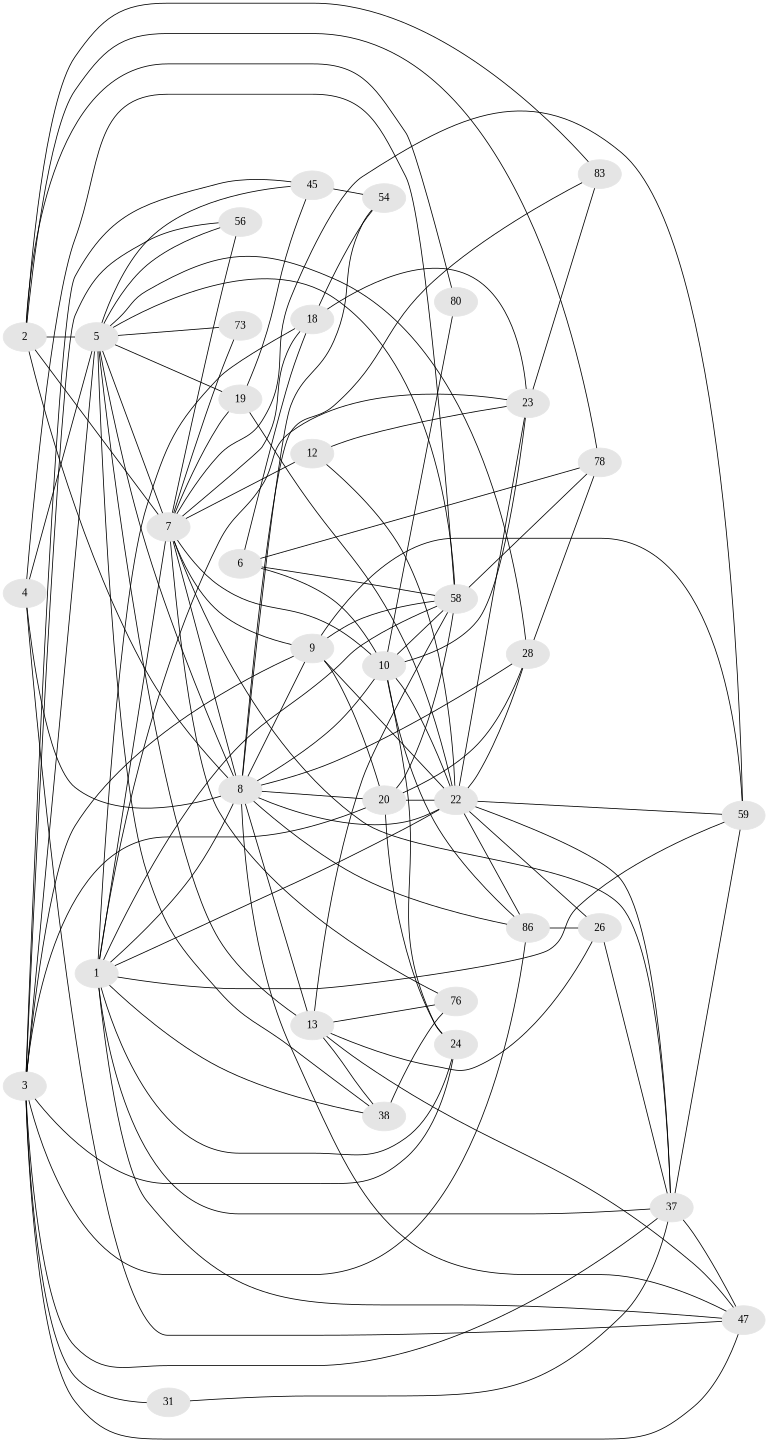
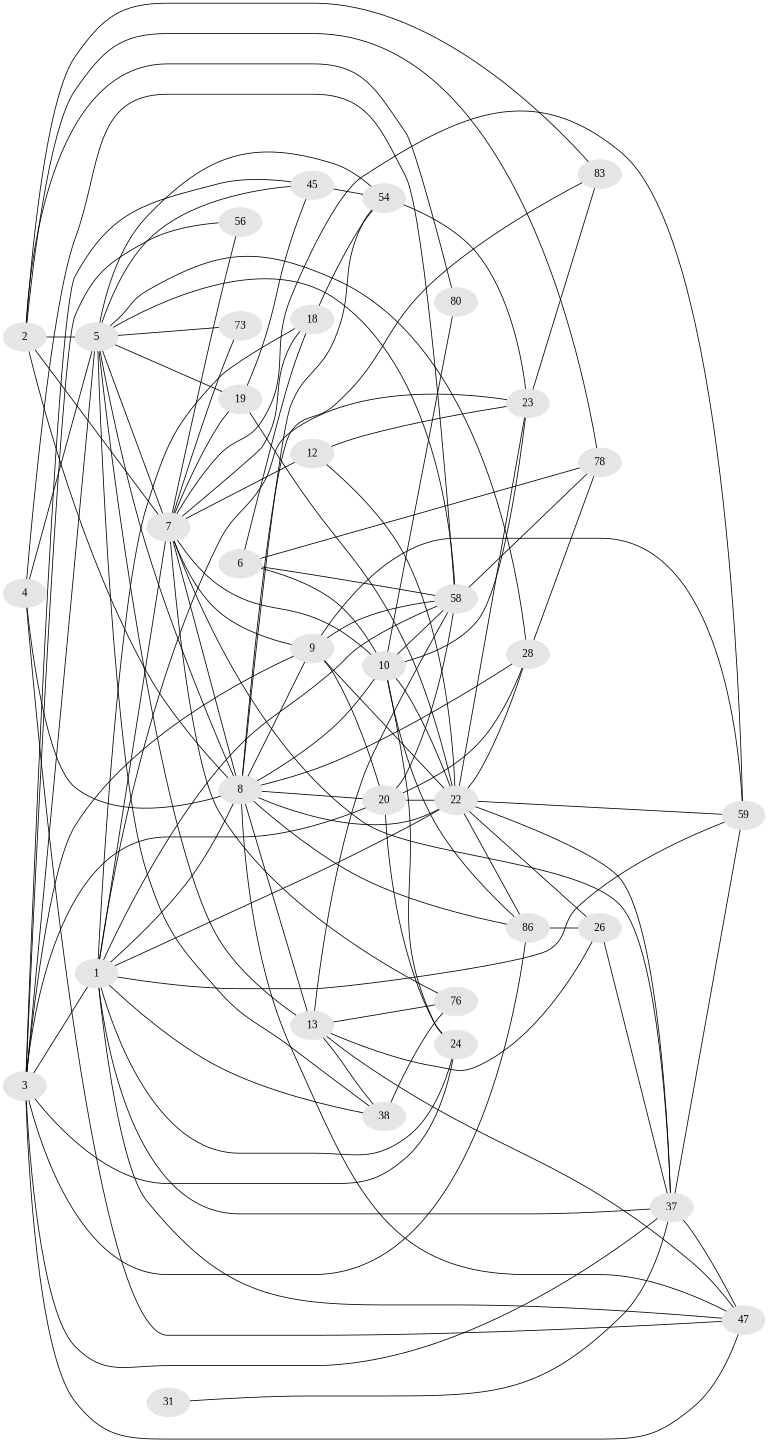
  graph {
    fontname="Liberation Serif"
    rankdir=LR
    node [color=gray90 fontname="Liberation Serif" style=filled]
    edge [fontname="Liberation Serif"]
    1 [super="+30+77"]
    7 [super="+46+74+15+50+75"]
    8 [super="+29+21+11+36"]
    18 [super="+62"]
    22 [super="+44+60"]
    23 [super="+49"]
    24 [super="+92+67+70"]
    37 [super="+81+61+63"]
    38
    47 [super="+93+72"]
    58 [super="+88+68+69"]
    59 [super="+82"]
    9 [super="+79+65"]
    56
    19 [super="+25"]
    73
    12 [super="+42"]
    76
    83
    20 [super="+33+91"]
    86 [super="+90"]
    13 [super="+66+27"]
    28 [super="+52"]
    10 [super="+17"]
    54
    26 [super="+39"]
    78
    2 [super="+35"]
    5 [super="+34+16+51"]
    80
    45 [super="+71"]
    3 [super="+53+64"]
    31
    4 [super="+57"]
    6
    1 -- 7 [weight=2]
    1 -- 8 [weight=2]
    1 -- 18
    1 -- 22
    1 -- 23
    1 -- 24
    1 -- 37 [weight=2]
    1 -- 38
    1 -- 47
    1 -- 58
    1 -- 59 [weight=2]
    7 -- 8 [weight=2]
    7 -- 18 [weight=2]
    7 -- 37
    7 -- 59
    7 -- 9
    7 -- 56
    7 -- 19
    7 -- 73
    7 -- 12 [weight=2]
    7 -- 76
    8 -- 22 [weight=2]
    8 -- 47
    8 -- 9
    8 -- 83
    8 -- 20
    8 -- 86
    8 -- 13
    8 -- 28
    8 -- 10
    8 -- 54
-   18 -- 23
+   54 -- 23
    18 -- 54
    22 -- 23
    22 -- 37
    22 -- 59
    22 -- 86
    22 -- 28
    22 -- 26
    23 -- 83
    37 -- 47
    37 -- 59
    38 -- 76
    58 -- 78
    9 -- 22
    9 -- 58 [weight=2]
    9 -- 59
    9 -- 20
    19 -- 22
    19 -- 45
    12 -- 22
    12 -- 23
    20 -- 22
    20 -- 24
    20 -- 58 [weight=2]
    20 -- 28
    86 -- 26 [weight=2]
    13 -- 38
    13 -- 47
    13 -- 58
    13 -- 76
    13 -- 26
    28 -- 78
    10 -- 7
    10 -- 22
    10 -- 23 [weight=2]
    10 -- 24 [weight=2]
    10 -- 58
    10 -- 86
    10 -- 80
    26 -- 37
    2 -- 7
    2 -- 8
    2 -- 83
    2 -- 78
    2 -- 5 [weight=2]
    2 -- 80
    5 -- 7
    5 -- 8
    5 -- 38
    5 -- 58
-   5 -- 56
+   5 -- 54
    5 -- 19
    5 -- 73
    5 -- 13
    5 -- 28 [weight=2]
    5 -- 45
    45 -- 54
    3 -- 24 [weight=2]
    3 -- 37
    3 -- 47
    3 -- 9
    3 -- 56
    3 -- 20
    3 -- 86
    3 -- 5
    3 -- 45
-   3 -- 31
+   3 -- 1
    31 -- 37
    4 -- 8
    4 -- 47
    4 -- 58
    4 -- 5
    6 -- 18
    6 -- 58
    6 -- 10
    6 -- 78
  }
